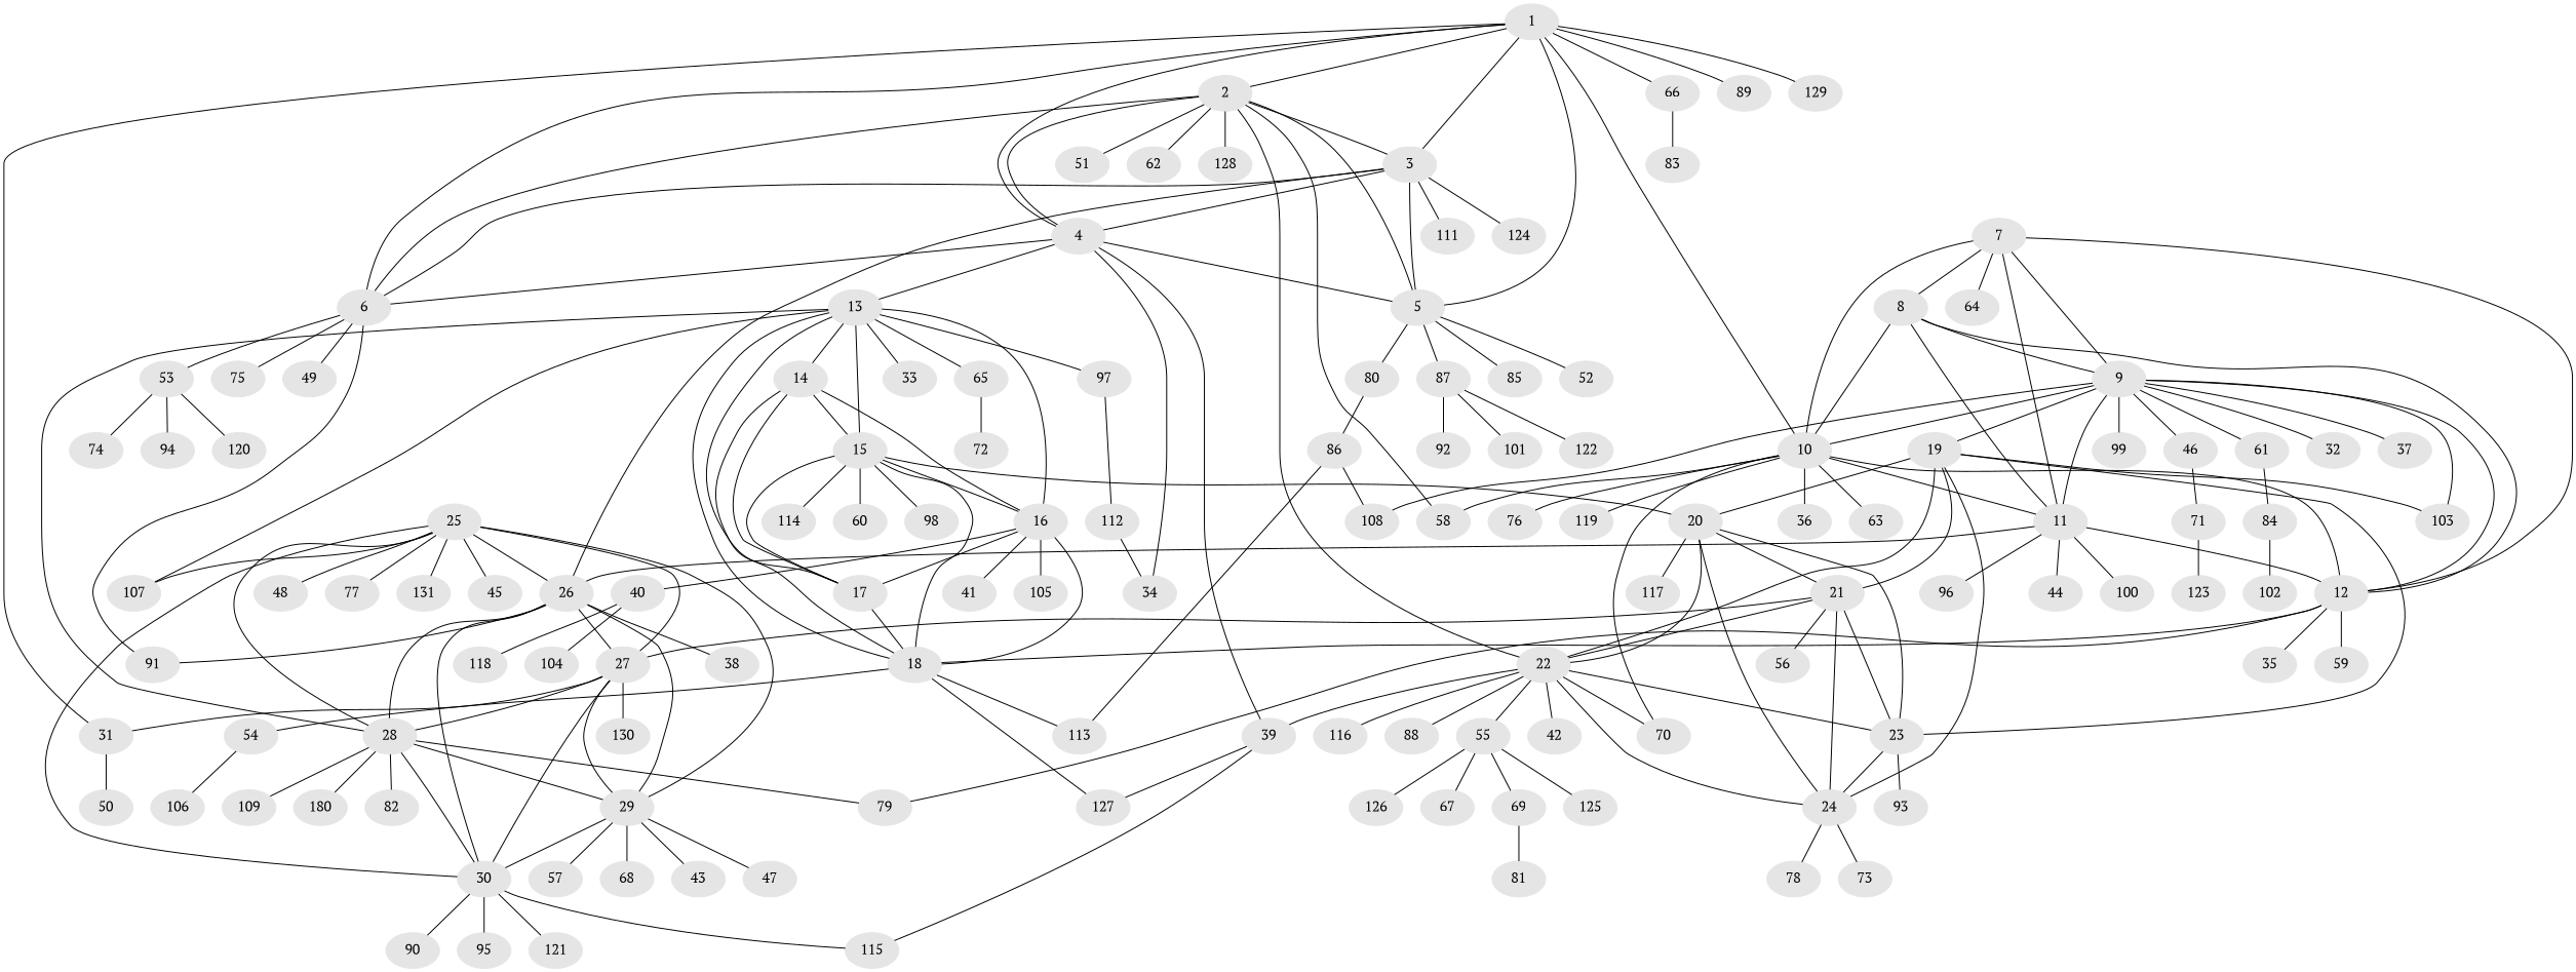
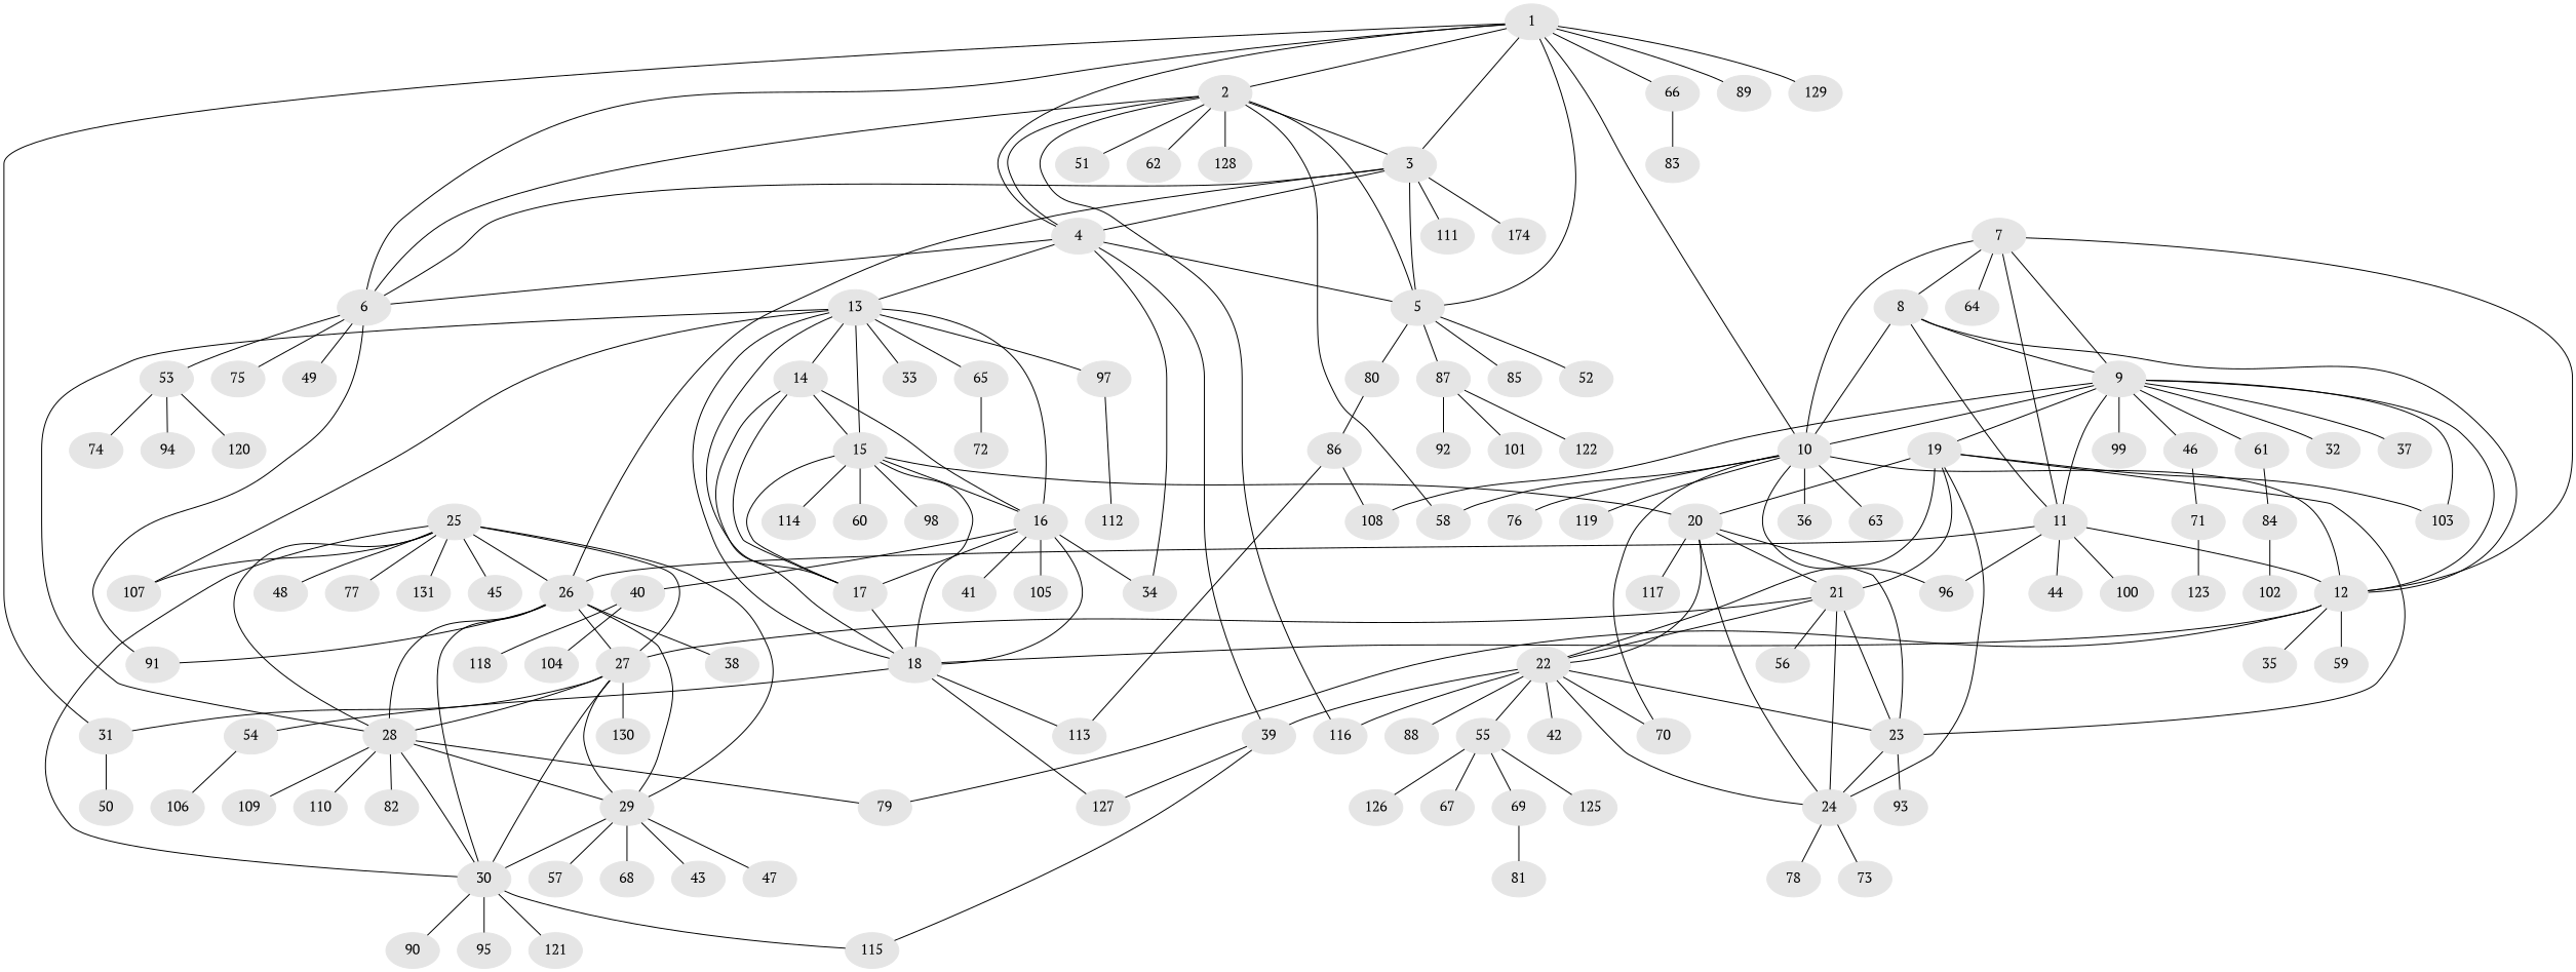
  graph {
    fontname="PT Serif"
    node [color=gray90 fontname="PT Serif" style=filled]
    edge [fontname="PT Serif"]
    1
    2
    3
    4
    5
    6
    10
    31
    66
    89
    129
    22
    51
    58
    62
    128
    26
    111
-   124
+   124 [label=174]
    13
    34
    39
    52
    80
    85
    87
    49
    53
    75
    91
    11
    12
    36
    63
    70
    76
    119
    50
    83
    23
    24
    42
    55
    88
    116
    28
    27
    29
    30
    38
    18
    14
    15
    16
    17
    33
    65
    97
    107
    127
    115
    86
    92
    101
    122
    74
    94
    120
    7
    8
    9
    64
    19
    32
    37
    46
    61
    99
    103
    108
    44
    96
    100
    35
    59
    79
    20
    21
    71
    84
    54
    113
    60
    98
    114
    40
    41
    105
    82
    109
-   110 [label=180]
+   110
    72
    112
    117
    104
    118
    106
    56
    93
    73
    78
    130
    67
    69
    125
    126
    25
    45
    48
    77
    131
    43
    47
    57
    68
    90
    95
    121
    123
    81
    102
    1 -- 2
    1 -- 3
    1 -- 4
    1 -- 5
    1 -- 6
    1 -- 10
    1 -- 31
    1 -- 66
    1 -- 89
    1 -- 129
    2 -- 3
    2 -- 4
    2 -- 5
    2 -- 6
-   2 -- 22
+   2 -- 116
    2 -- 51
    2 -- 58
    2 -- 62
    2 -- 128
    3 -- 4
    3 -- 5
    3 -- 6
    3 -- 26
    3 -- 111
    3 -- 124
    4 -- 5
    4 -- 6
    4 -- 13
    4 -- 34
    4 -- 39
    5 -- 52
    5 -- 80
    5 -- 85
    5 -- 87
    6 -- 49
    6 -- 53
    6 -- 75
    6 -- 91
    10 -- 58
-   10 -- 11
+   10 -- 96
    10 -- 12
    10 -- 36
    10 -- 63
    10 -- 70
    10 -- 76
    10 -- 119
    31 -- 50
    66 -- 83
    22 -- 39
    22 -- 70
    22 -- 23
    22 -- 24
    22 -- 42
    22 -- 55
    22 -- 88
    22 -- 116
    26 -- 91
    26 -- 28
    26 -- 27
    26 -- 29
    26 -- 30
    26 -- 38
    13 -- 28
    13 -- 18
    13 -- 14
    13 -- 15
    13 -- 16
    13 -- 17
    13 -- 33
    13 -- 65
    13 -- 97
    13 -- 107
    39 -- 127
    39 -- 115
    80 -- 86
    87 -- 92
    87 -- 101
    87 -- 122
    53 -- 74
    53 -- 94
    53 -- 120
    11 -- 26
    11 -- 12
    11 -- 44
    11 -- 96
    11 -- 100
    12 -- 18
    12 -- 35
    12 -- 59
    12 -- 79
    23 -- 24
    23 -- 93
    24 -- 73
    24 -- 78
    55 -- 67
    55 -- 69
    55 -- 125
    55 -- 126
    28 -- 29
    28 -- 30
    28 -- 79
    28 -- 82
    28 -- 109
    28 -- 110
    27 -- 31
    27 -- 28
    27 -- 29
    27 -- 30
    27 -- 130
    29 -- 30
    29 -- 43
    29 -- 47
    29 -- 57
    29 -- 68
    30 -- 115
    30 -- 90
    30 -- 95
    30 -- 121
    18 -- 127
    18 -- 54
    18 -- 113
    14 -- 18
    14 -- 15
    14 -- 16
    14 -- 17
    15 -- 18
    15 -- 16
    15 -- 17
    15 -- 20
    15 -- 60
    15 -- 98
    15 -- 114
-   112 -- 34
+   16 -- 34
    16 -- 18
    16 -- 17
    16 -- 40
    16 -- 41
    16 -- 105
    17 -- 18
    65 -- 72
    97 -- 112
    86 -- 108
    86 -- 113
    7 -- 10
    7 -- 11
    7 -- 12
    7 -- 8
    7 -- 9
    7 -- 64
    8 -- 10
    8 -- 11
    8 -- 12
    8 -- 9
    9 -- 10
    9 -- 11
    9 -- 12
    9 -- 19
    9 -- 32
    9 -- 37
    9 -- 46
    9 -- 61
    9 -- 99
    9 -- 103
    9 -- 108
    19 -- 22
    19 -- 23
    19 -- 24
    19 -- 103
    19 -- 20
    19 -- 21
    46 -- 71
    61 -- 84
    20 -- 22
    20 -- 23
    20 -- 24
    20 -- 21
    20 -- 117
    21 -- 22
    21 -- 23
    21 -- 24
    21 -- 27
    21 -- 56
    71 -- 123
    84 -- 102
    54 -- 106
    40 -- 104
    40 -- 118
    69 -- 81
    25 -- 26
    25 -- 28
    25 -- 27
    25 -- 29
    25 -- 30
    25 -- 107
    25 -- 45
    25 -- 48
    25 -- 77
    25 -- 131
  }
